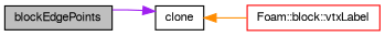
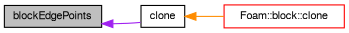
  digraph {
    rankdir=LR
    node [color=black fontname=FreeSans fontsize=10 shape=record]
    edge [dir=back fontname=FreeSans fontsize=10 labelfontname=FreeSans labelfontsize=10 style=solid]
    n1 [fillcolor=grey75 fontcolor=black height=0.2 label=blockEdgePoints style=filled width=0.4]
    n2 [height=0.2 label=clone width=0.4]
-   n3 [color=red height=0.2 label="Foam::block::vtxLabel" width=0.4]
-   n2 -> n1 [color=purple]
+   n3 [color=red height=0.2 label="Foam::block::clone" width=0.4]
+   n1 -> n2 [color=purple]
    n2 -> n3 [color=darkorange]
  }
